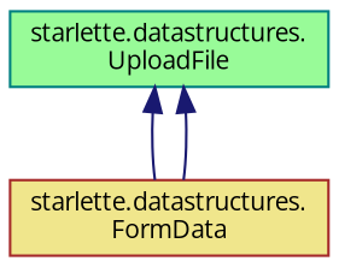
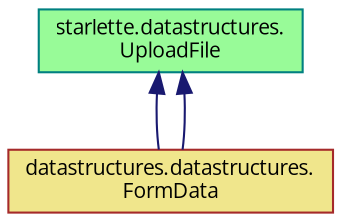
  digraph {
    fontname="Open Sans"
    node [fontname="Open Sans" fontsize=10 shape=record style=filled]
    edge [color=midnightblue dir=back fontname="Open Sans" fontsize=10 labelfontname=Helvetica labelfontsize=10 style=solid]
    n1 [color=teal fillcolor=palegreen fontcolor=black height=0.2 label="starlette.datastructures.\lUploadFile" width=0.4]
-   n2 [color=brown fillcolor=khaki height=0.2 label="starlette.datastructures.\lFormData" width=0.4]
+   n2 [color=brown fillcolor=khaki height=0.2 label="datastructures.datastructures.\lFormData" width=0.4]
    n1 -> n2
    n1 -> n2
  }
